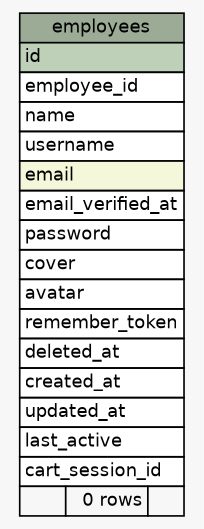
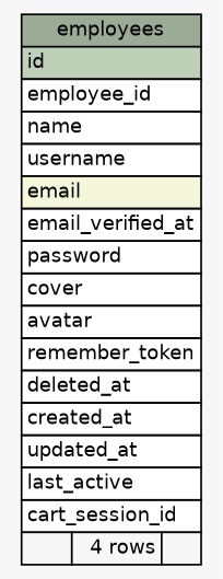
  digraph {
    bgcolor="#f7f7f7"
    fontname=Helvetica
    fontsize=11
    nodesep=0.18
    rankdir=RL
    ranksep=0.46
-   n1 [fontname=Helvetica fontsize=11 label=<     <TABLE BORDER="0" CELLBORDER="1" CELLSPACING="0" BGCOLOR="#ffffff">       <TR><TD COLSPAN="3" BGCOLOR="#9bab96" ALIGN="CENTER">employees</TD></TR>       <TR><TD PORT="id" COLSPAN="3" BGCOLOR="#bed1b8" ALIGN="LEFT">id</TD></TR>       <TR><TD PORT="employee_id" COLSPAN="3" ALIGN="LEFT">employee_id</TD></TR>       <TR><TD PORT="name" COLSPAN="3" ALIGN="LEFT">name</TD></TR>       <TR><TD PORT="username" COLSPAN="3" ALIGN="LEFT">username</TD></TR>       <TR><TD PORT="email" COLSPAN="3" BGCOLOR="#f4f7da" ALIGN="LEFT">email</TD></TR>       <TR><TD PORT="email_verified_at" COLSPAN="3" ALIGN="LEFT">email_verified_at</TD></TR>       <TR><TD PORT="password" COLSPAN="3" ALIGN="LEFT">password</TD></TR>       <TR><TD PORT="cover" COLSPAN="3" ALIGN="LEFT">cover</TD></TR>       <TR><TD PORT="avatar" COLSPAN="3" ALIGN="LEFT">avatar</TD></TR>       <TR><TD PORT="remember_token" COLSPAN="3" ALIGN="LEFT">remember_token</TD></TR>       <TR><TD PORT="deleted_at" COLSPAN="3" ALIGN="LEFT">deleted_at</TD></TR>       <TR><TD PORT="created_at" COLSPAN="3" ALIGN="LEFT">created_at</TD></TR>       <TR><TD PORT="updated_at" COLSPAN="3" ALIGN="LEFT">updated_at</TD></TR>       <TR><TD PORT="last_active" COLSPAN="3" ALIGN="LEFT">last_active</TD></TR>       <TR><TD PORT="cart_session_id" COLSPAN="3" ALIGN="LEFT">cart_session_id</TD></TR>       <TR><TD ALIGN="LEFT" BGCOLOR="#f7f7f7">  </TD><TD ALIGN="RIGHT" BGCOLOR="#f7f7f7">0 rows</TD><TD ALIGN="RIGHT" BGCOLOR="#f7f7f7">  </TD></TR>     </TABLE>> shape=plaintext]
+   n1 [fontname=Helvetica fontsize=11 label=<     <TABLE BORDER="0" CELLBORDER="1" CELLSPACING="0" BGCOLOR="#ffffff">       <TR><TD COLSPAN="3" BGCOLOR="#9bab96" ALIGN="CENTER">employees</TD></TR>       <TR><TD PORT="id" COLSPAN="3" BGCOLOR="#bed1b8" ALIGN="LEFT">id</TD></TR>       <TR><TD PORT="employee_id" COLSPAN="3" ALIGN="LEFT">employee_id</TD></TR>       <TR><TD PORT="name" COLSPAN="3" ALIGN="LEFT">name</TD></TR>       <TR><TD PORT="username" COLSPAN="3" ALIGN="LEFT">username</TD></TR>       <TR><TD PORT="email" COLSPAN="3" BGCOLOR="#f4f7da" ALIGN="LEFT">email</TD></TR>       <TR><TD PORT="email_verified_at" COLSPAN="3" ALIGN="LEFT">email_verified_at</TD></TR>       <TR><TD PORT="password" COLSPAN="3" ALIGN="LEFT">password</TD></TR>       <TR><TD PORT="cover" COLSPAN="3" ALIGN="LEFT">cover</TD></TR>       <TR><TD PORT="avatar" COLSPAN="3" ALIGN="LEFT">avatar</TD></TR>       <TR><TD PORT="remember_token" COLSPAN="3" ALIGN="LEFT">remember_token</TD></TR>       <TR><TD PORT="deleted_at" COLSPAN="3" ALIGN="LEFT">deleted_at</TD></TR>       <TR><TD PORT="created_at" COLSPAN="3" ALIGN="LEFT">created_at</TD></TR>       <TR><TD PORT="updated_at" COLSPAN="3" ALIGN="LEFT">updated_at</TD></TR>       <TR><TD PORT="last_active" COLSPAN="3" ALIGN="LEFT">last_active</TD></TR>       <TR><TD PORT="cart_session_id" COLSPAN="3" ALIGN="LEFT">cart_session_id</TD></TR>       <TR><TD ALIGN="LEFT" BGCOLOR="#f7f7f7">  </TD><TD ALIGN="RIGHT" BGCOLOR="#f7f7f7">4 rows</TD><TD ALIGN="RIGHT" BGCOLOR="#f7f7f7">  </TD></TR>     </TABLE>> shape=plaintext]
  }
